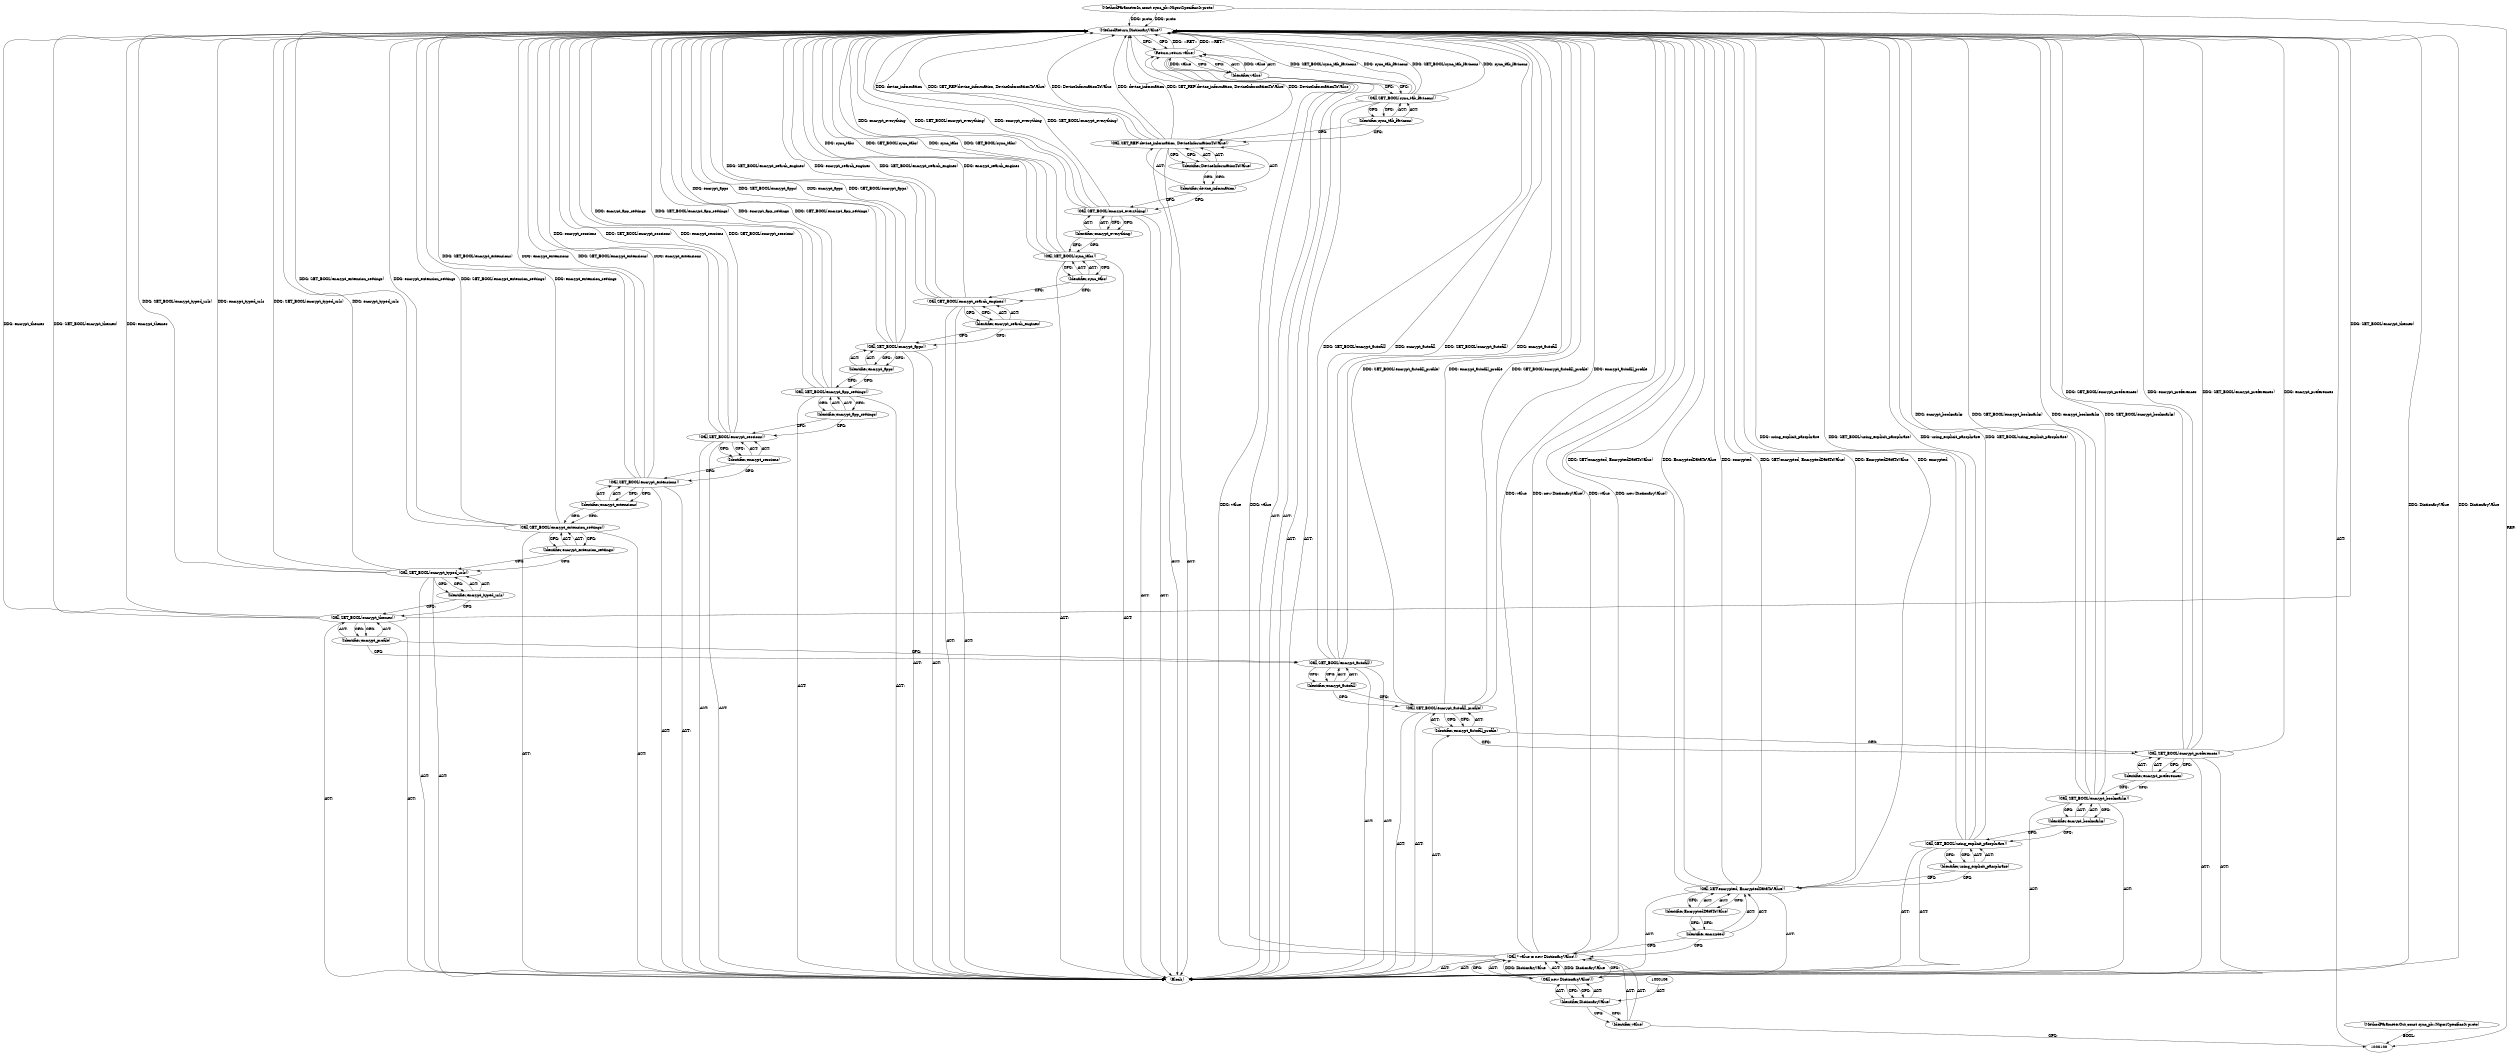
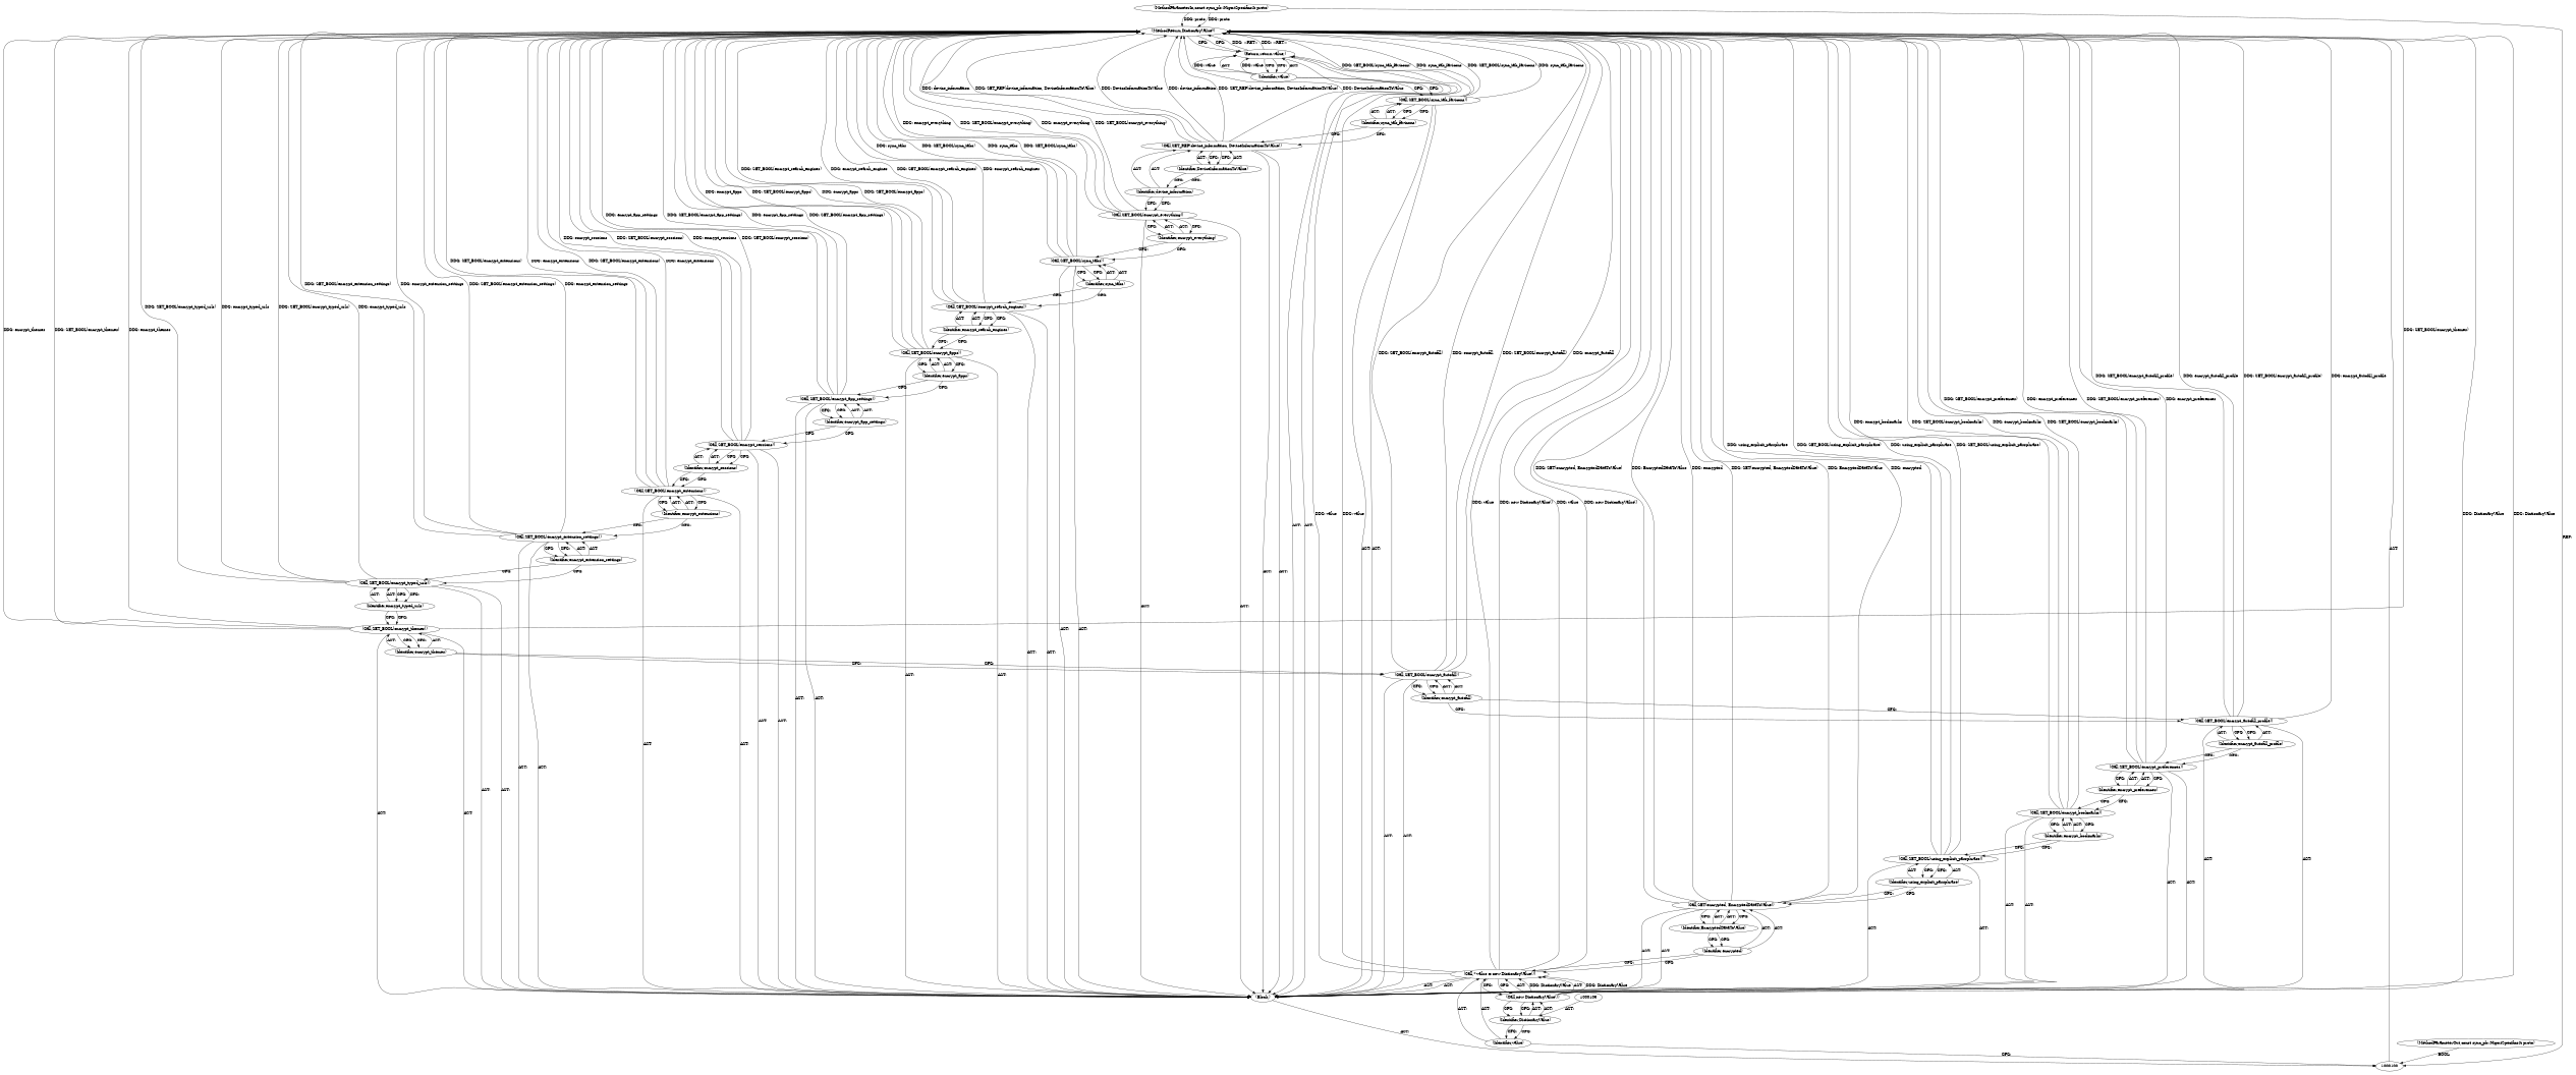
  digraph {
    n1 [label="(MethodReturn,DictionaryValue*)"]
    n2 [label="(Return,return value;)"]
    n3 [label="(Block,)"]
    n4 [label="(Identifier,value)"]
    1000100
-   n6 [label="(Identifier,encrypt_profile)"]
+   n6 [label="(Identifier,encrypt_themes)"]
    n7 [label="(Call,SET_BOOL(encrypt_themes))"]
    n8 [label="(Call,SET_BOOL(encrypt_autofill))"]
    n9 [label="(Identifier,encrypt_autofill)"]
    n10 [label="(Identifier,encrypt_typed_urls)"]
    n11 [label="(Call,SET_BOOL(encrypt_typed_urls))"]
    n12 [label="(Identifier,encrypt_extension_settings)"]
    n13 [label="(Call,SET_BOOL(encrypt_extension_settings))"]
    n14 [label="(Identifier,encrypt_extensions)"]
    n15 [label="(Call,SET_BOOL(encrypt_extensions))"]
    n16 [label="(Identifier,encrypt_sessions)"]
    n17 [label="(Call,SET_BOOL(encrypt_sessions))"]
    n18 [label="(Identifier,encrypt_app_settings)"]
    n19 [label="(Call,SET_BOOL(encrypt_app_settings))"]
    n20 [label="(Identifier,encrypt_apps)"]
    n21 [label="(Call,SET_BOOL(encrypt_apps))"]
    n22 [label="(Identifier,encrypt_search_engines)"]
    n23 [label="(Call,SET_BOOL(encrypt_search_engines))"]
    n24 [label="(Identifier,sync_tabs)"]
    n25 [label="(Call,SET_BOOL(sync_tabs))"]
    n26 [label="(Identifier,encrypt_everything)"]
    n27 [label="(Call,SET_BOOL(encrypt_everything))"]
    n28 [label="(MethodParameterIn,const sync_pb::NigoriSpecifics& proto)"]
    n29 [label="(MethodParameterOut,const sync_pb::NigoriSpecifics& proto)"]
    n30 [label="(Identifier,device_information)"]
    n31 [label="(Call,SET_REP(device_information, DeviceInformationToValue))"]
    n32 [label="(Identifier,DeviceInformationToValue)"]
    n33 [label="(Identifier,sync_tab_favicons)"]
    n34 [label="(Call,SET_BOOL(sync_tab_favicons))"]
    n35 [label="(Call,* value = new DictionaryValue())"]
    n36 [label="(Call,new DictionaryValue())"]
    n37 [label="(Identifier,DictionaryValue)"]
    n38 [label="(Identifier,value)"]
    n39 [label="(Identifier,EncryptedDataToValue)"]
    n40 [label="(Call,SET(encrypted, EncryptedDataToValue))"]
    n41 [label="(Identifier,encrypted)"]
    n42 [label="(Identifier,using_explicit_passphrase)"]
    n43 [label="(Call,SET_BOOL(using_explicit_passphrase))"]
    n44 [label="(Identifier,encrypt_bookmarks)"]
    n45 [label="(Call,SET_BOOL(encrypt_bookmarks))"]
    n46 [label="(Identifier,encrypt_preferences)"]
    n47 [label="(Call,SET_BOOL(encrypt_preferences))"]
    n48 [label="(Identifier,encrypt_autofill_profile)"]
    n49 [label="(Call,SET_BOOL(encrypt_autofill_profile))"]
    1000103
    n1 -> n2 [label="CFG: "]
    n1 -> n2 [label="CFG: "]
    n2 -> n1 [label="DDG: <RET>"]
    n2 -> n1 [label="DDG: <RET>"]
    n2 -> n3 [label="AST: "]
    n2 -> n3 [label="AST: "]
    n2 -> n4 [label="CFG: "]
    n2 -> n4 [label="CFG: "]
-   n3 -> n48 [label="AST: "]
+   n3 -> 1000100 [label="AST: "]
    n4 -> n2 [label="AST: "]
    n4 -> n2 [label="DDG: value"]
    n4 -> n2 [label="AST: "]
    n4 -> n2 [label="DDG: value"]
    n4 -> n34 [label="CFG: "]
    n4 -> n34 [label="CFG: "]
    1000100 -> n1 [label="AST: "]
    n6 -> n7 [label="AST: "]
    n6 -> n7 [label="AST: "]
    n6 -> n8 [label="CFG: "]
    n6 -> n8 [label="CFG: "]
    n7 -> n1 [label="DDG: SET_BOOL(encrypt_themes)"]
    n7 -> n1 [label="DDG: encrypt_themes"]
    n7 -> n1 [label="DDG: SET_BOOL(encrypt_themes)"]
    n7 -> n1 [label="DDG: encrypt_themes"]
    n7 -> n3 [label="AST: "]
    n7 -> n3 [label="AST: "]
    n7 -> n6 [label="CFG: "]
    n7 -> n6 [label="CFG: "]
    n8 -> n1 [label="DDG: SET_BOOL(encrypt_autofill)"]
    n8 -> n1 [label="DDG: encrypt_autofill"]
    n8 -> n1 [label="DDG: SET_BOOL(encrypt_autofill)"]
    n8 -> n1 [label="DDG: encrypt_autofill"]
    n8 -> n3 [label="AST: "]
    n8 -> n3 [label="AST: "]
    n8 -> n9 [label="CFG: "]
    n8 -> n9 [label="CFG: "]
    n9 -> n8 [label="AST: "]
    n9 -> n8 [label="AST: "]
    n9 -> n49 [label="CFG: "]
    n9 -> n49 [label="CFG: "]
    n10 -> n7 [label="CFG: "]
    n10 -> n7 [label="CFG: "]
    n10 -> n11 [label="AST: "]
    n10 -> n11 [label="AST: "]
    n11 -> n1 [label="DDG: SET_BOOL(encrypt_typed_urls)"]
    n11 -> n1 [label="DDG: encrypt_typed_urls"]
    n11 -> n1 [label="DDG: SET_BOOL(encrypt_typed_urls)"]
    n11 -> n1 [label="DDG: encrypt_typed_urls"]
    n11 -> n3 [label="AST: "]
    n11 -> n3 [label="AST: "]
    n11 -> n10 [label="CFG: "]
    n11 -> n10 [label="CFG: "]
    n12 -> n11 [label="CFG: "]
    n12 -> n11 [label="CFG: "]
    n12 -> n13 [label="AST: "]
    n12 -> n13 [label="AST: "]
    n13 -> n1 [label="DDG: SET_BOOL(encrypt_extension_settings)"]
    n13 -> n1 [label="DDG: encrypt_extension_settings"]
    n13 -> n1 [label="DDG: SET_BOOL(encrypt_extension_settings)"]
    n13 -> n1 [label="DDG: encrypt_extension_settings"]
    n13 -> n3 [label="AST: "]
    n13 -> n3 [label="AST: "]
    n13 -> n12 [label="CFG: "]
    n13 -> n12 [label="CFG: "]
    n14 -> n13 [label="CFG: "]
    n14 -> n13 [label="CFG: "]
    n14 -> n15 [label="AST: "]
    n14 -> n15 [label="AST: "]
    n15 -> n1 [label="DDG: SET_BOOL(encrypt_extensions)"]
    n15 -> n1 [label="DDG: encrypt_extensions"]
    n15 -> n1 [label="DDG: SET_BOOL(encrypt_extensions)"]
    n15 -> n1 [label="DDG: encrypt_extensions"]
    n15 -> n3 [label="AST: "]
    n15 -> n3 [label="AST: "]
    n15 -> n14 [label="CFG: "]
    n15 -> n14 [label="CFG: "]
    n16 -> n15 [label="CFG: "]
    n16 -> n15 [label="CFG: "]
    n16 -> n17 [label="AST: "]
    n16 -> n17 [label="AST: "]
    n17 -> n1 [label="DDG: encrypt_sessions"]
    n17 -> n1 [label="DDG: SET_BOOL(encrypt_sessions)"]
    n17 -> n1 [label="DDG: encrypt_sessions"]
    n17 -> n1 [label="DDG: SET_BOOL(encrypt_sessions)"]
    n17 -> n3 [label="AST: "]
    n17 -> n3 [label="AST: "]
    n17 -> n16 [label="CFG: "]
    n17 -> n16 [label="CFG: "]
    n18 -> n17 [label="CFG: "]
    n18 -> n17 [label="CFG: "]
    n18 -> n19 [label="AST: "]
    n18 -> n19 [label="AST: "]
    n19 -> n1 [label="DDG: encrypt_app_settings"]
    n19 -> n1 [label="DDG: SET_BOOL(encrypt_app_settings)"]
    n19 -> n1 [label="DDG: encrypt_app_settings"]
    n19 -> n1 [label="DDG: SET_BOOL(encrypt_app_settings)"]
    n19 -> n3 [label="AST: "]
    n19 -> n3 [label="AST: "]
    n19 -> n18 [label="CFG: "]
    n19 -> n18 [label="CFG: "]
    n20 -> n19 [label="CFG: "]
    n20 -> n19 [label="CFG: "]
    n20 -> n21 [label="AST: "]
    n20 -> n21 [label="AST: "]
    n21 -> n1 [label="DDG: encrypt_apps"]
    n21 -> n1 [label="DDG: SET_BOOL(encrypt_apps)"]
    n21 -> n1 [label="DDG: encrypt_apps"]
    n21 -> n1 [label="DDG: SET_BOOL(encrypt_apps)"]
    n21 -> n3 [label="AST: "]
    n21 -> n3 [label="AST: "]
    n21 -> n20 [label="CFG: "]
    n21 -> n20 [label="CFG: "]
    n22 -> n21 [label="CFG: "]
    n22 -> n21 [label="CFG: "]
    n22 -> n23 [label="AST: "]
    n22 -> n23 [label="AST: "]
    n23 -> n1 [label="DDG: SET_BOOL(encrypt_search_engines)"]
    n23 -> n1 [label="DDG: encrypt_search_engines"]
    n23 -> n1 [label="DDG: SET_BOOL(encrypt_search_engines)"]
    n23 -> n1 [label="DDG: encrypt_search_engines"]
    n23 -> n3 [label="AST: "]
    n23 -> n3 [label="AST: "]
    n23 -> n22 [label="CFG: "]
    n23 -> n22 [label="CFG: "]
    n24 -> n23 [label="CFG: "]
    n24 -> n23 [label="CFG: "]
    n24 -> n25 [label="AST: "]
    n24 -> n25 [label="AST: "]
    n25 -> n1 [label="DDG: sync_tabs"]
    n25 -> n1 [label="DDG: SET_BOOL(sync_tabs)"]
    n25 -> n1 [label="DDG: sync_tabs"]
    n25 -> n1 [label="DDG: SET_BOOL(sync_tabs)"]
    n25 -> n3 [label="AST: "]
    n25 -> n3 [label="AST: "]
    n25 -> n24 [label="CFG: "]
    n25 -> n24 [label="CFG: "]
    n26 -> n25 [label="CFG: "]
    n26 -> n25 [label="CFG: "]
    n26 -> n27 [label="AST: "]
    n26 -> n27 [label="AST: "]
    n27 -> n1 [label="DDG: encrypt_everything"]
    n27 -> n1 [label="DDG: SET_BOOL(encrypt_everything)"]
    n27 -> n1 [label="DDG: encrypt_everything"]
    n27 -> n1 [label="DDG: SET_BOOL(encrypt_everything)"]
    n27 -> n3 [label="AST: "]
    n27 -> n3 [label="AST: "]
    n27 -> n26 [label="CFG: "]
    n27 -> n26 [label="CFG: "]
    n28 -> n1 [label="DDG: proto"]
    n28 -> n1 [label="DDG: proto"]
    n28 -> 1000100 [label="REP: "]
    n29 -> 1000100 [label="BOOL: "]
    n30 -> n27 [label="CFG: "]
    n30 -> n27 [label="CFG: "]
    n30 -> n31 [label="AST: "]
    n30 -> n31 [label="AST: "]
    n31 -> n1 [label="DDG: device_information"]
    n31 -> n1 [label="DDG: SET_REP(device_information, DeviceInformationToValue)"]
    n31 -> n1 [label="DDG: DeviceInformationToValue"]
    n31 -> n1 [label="DDG: device_information"]
    n31 -> n1 [label="DDG: SET_REP(device_information, DeviceInformationToValue)"]
    n31 -> n1 [label="DDG: DeviceInformationToValue"]
    n31 -> n3 [label="AST: "]
    n31 -> n3 [label="AST: "]
    n31 -> n32 [label="CFG: "]
    n31 -> n32 [label="CFG: "]
    n32 -> n30 [label="CFG: "]
    n32 -> n30 [label="CFG: "]
    n32 -> n31 [label="AST: "]
    n32 -> n31 [label="AST: "]
    n33 -> n31 [label="CFG: "]
    n33 -> n31 [label="CFG: "]
    n33 -> n34 [label="AST: "]
    n33 -> n34 [label="AST: "]
    n34 -> n1 [label="DDG: SET_BOOL(sync_tab_favicons)"]
    n34 -> n1 [label="DDG: sync_tab_favicons"]
    n34 -> n1 [label="DDG: SET_BOOL(sync_tab_favicons)"]
    n34 -> n1 [label="DDG: sync_tab_favicons"]
    n34 -> n3 [label="AST: "]
    n34 -> n3 [label="AST: "]
    n34 -> n33 [label="CFG: "]
    n34 -> n33 [label="CFG: "]
    n35 -> n1 [label="DDG: value"]
    n35 -> n1 [label="DDG: new DictionaryValue()"]
    n35 -> n1 [label="DDG: value"]
    n35 -> n1 [label="DDG: new DictionaryValue()"]
    n35 -> n2 [label="DDG: value"]
    n35 -> n2 [label="DDG: value"]
    n35 -> n3 [label="AST: "]
    n35 -> n3 [label="AST: "]
    n35 -> n36 [label="CFG: "]
    n35 -> n36 [label="CFG: "]
    n36 -> n1 [label="DDG: DictionaryValue"]
    n36 -> n1 [label="DDG: DictionaryValue"]
    n36 -> n35 [label="AST: "]
    n36 -> n35 [label="DDG: DictionaryValue"]
    n36 -> n35 [label="AST: "]
    n36 -> n35 [label="DDG: DictionaryValue"]
    n36 -> n37 [label="CFG: "]
    n36 -> n37 [label="CFG: "]
    n37 -> n36 [label="AST: "]
    n37 -> n36 [label="AST: "]
    n37 -> n38 [label="CFG: "]
    n37 -> n38 [label="CFG: "]
    n38 -> 1000100 [label="CFG: "]
    n38 -> n35 [label="AST: "]
    n38 -> n35 [label="AST: "]
    n39 -> n40 [label="AST: "]
    n39 -> n40 [label="AST: "]
    n39 -> n41 [label="CFG: "]
    n39 -> n41 [label="CFG: "]
    n40 -> n1 [label="DDG: SET(encrypted, EncryptedDataToValue)"]
    n40 -> n1 [label="DDG: EncryptedDataToValue"]
    n40 -> n1 [label="DDG: encrypted"]
    n40 -> n1 [label="DDG: SET(encrypted, EncryptedDataToValue)"]
    n40 -> n1 [label="DDG: EncryptedDataToValue"]
    n40 -> n1 [label="DDG: encrypted"]
    n40 -> n3 [label="AST: "]
    n40 -> n3 [label="AST: "]
    n40 -> n39 [label="CFG: "]
    n40 -> n39 [label="CFG: "]
    n41 -> n35 [label="CFG: "]
    n41 -> n35 [label="CFG: "]
    n41 -> n40 [label="AST: "]
    n41 -> n40 [label="AST: "]
    n42 -> n40 [label="CFG: "]
    n42 -> n40 [label="CFG: "]
    n42 -> n43 [label="AST: "]
    n42 -> n43 [label="AST: "]
    n43 -> n1 [label="DDG: using_explicit_passphrase"]
    n43 -> n1 [label="DDG: SET_BOOL(using_explicit_passphrase)"]
    n43 -> n1 [label="DDG: using_explicit_passphrase"]
    n43 -> n1 [label="DDG: SET_BOOL(using_explicit_passphrase)"]
    n43 -> n3 [label="AST: "]
    n43 -> n3 [label="AST: "]
    n43 -> n42 [label="CFG: "]
    n43 -> n42 [label="CFG: "]
    n44 -> n43 [label="CFG: "]
    n44 -> n43 [label="CFG: "]
    n44 -> n45 [label="AST: "]
    n44 -> n45 [label="AST: "]
    n45 -> n1 [label="DDG: encrypt_bookmarks"]
    n45 -> n1 [label="DDG: SET_BOOL(encrypt_bookmarks)"]
    n45 -> n1 [label="DDG: encrypt_bookmarks"]
    n45 -> n1 [label="DDG: SET_BOOL(encrypt_bookmarks)"]
    n45 -> n3 [label="AST: "]
    n45 -> n3 [label="AST: "]
    n45 -> n44 [label="CFG: "]
    n45 -> n44 [label="CFG: "]
    n46 -> n45 [label="CFG: "]
    n46 -> n45 [label="CFG: "]
    n46 -> n47 [label="AST: "]
    n46 -> n47 [label="AST: "]
    n47 -> n1 [label="DDG: SET_BOOL(encrypt_preferences)"]
    n47 -> n1 [label="DDG: encrypt_preferences"]
    n47 -> n1 [label="DDG: SET_BOOL(encrypt_preferences)"]
    n47 -> n1 [label="DDG: encrypt_preferences"]
    n47 -> n3 [label="AST: "]
    n47 -> n3 [label="AST: "]
    n47 -> n46 [label="CFG: "]
    n47 -> n46 [label="CFG: "]
    n48 -> n47 [label="CFG: "]
    n48 -> n47 [label="CFG: "]
    n48 -> n49 [label="AST: "]
    n48 -> n49 [label="AST: "]
    n49 -> n1 [label="DDG: SET_BOOL(encrypt_autofill_profile)"]
    n49 -> n1 [label="DDG: encrypt_autofill_profile"]
    n49 -> n1 [label="DDG: SET_BOOL(encrypt_autofill_profile)"]
    n49 -> n1 [label="DDG: encrypt_autofill_profile"]
    n49 -> n3 [label="AST: "]
    n49 -> n3 [label="AST: "]
    n49 -> n48 [label="CFG: "]
    n49 -> n48 [label="CFG: "]
    1000103 -> n37 [label="AST: "]
  }
